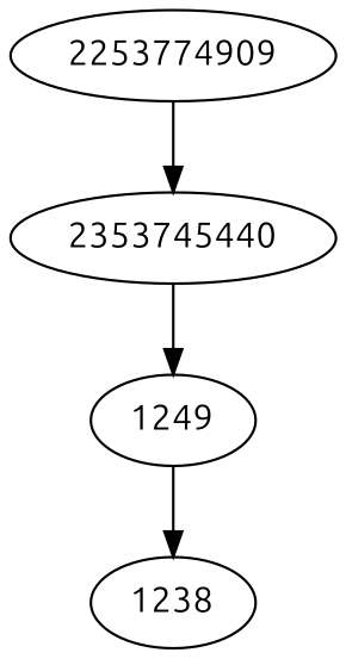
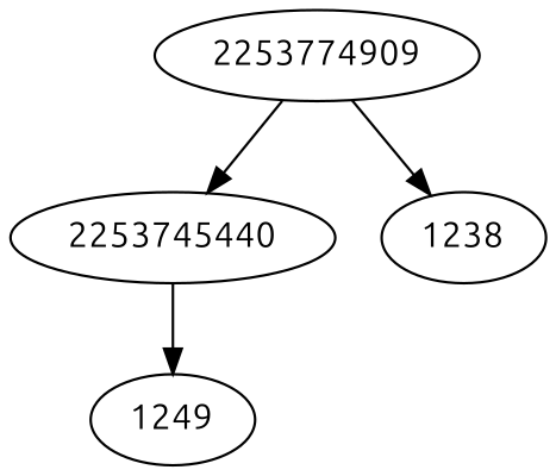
  strict digraph {
    fontname=Ubuntu
    node [fontname=Ubuntu]
    edge [fontname=Ubuntu]
-   2253745440 [label=2353745440]
+   2253745440
    1249
    1238
    2253774909
    2253745440 -> 1249
-   1249 -> 1238
+   2253774909 -> 1238
    2253774909 -> 2253745440
  }
